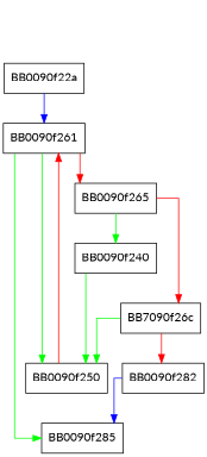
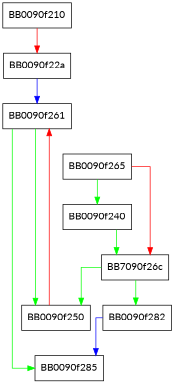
  digraph {
    fontname=Lato
    splines=ortho
    node [fontname=Lato shape=box]
    edge [color=red fontname=Lato]
+   BB0090f210
    BB0090f22a
    BB0090f261
    BB0090f285
    BB0090f250
    BB0090f265
    BB0090f240
    n8 [label=BB7090f26c]
    BB0090f282
+   BB0090f210 -> BB0090f22a
    BB0090f22a -> BB0090f261 [color=blue]
    BB0090f261 -> BB0090f285 [color=green]
    BB0090f261 -> BB0090f250 [color=green]
-   BB0090f261 -> BB0090f265
    BB0090f250 -> BB0090f261
    BB0090f265 -> BB0090f240 [color=green]
    BB0090f265 -> n8
-   BB0090f240 -> BB0090f250 [color=green]
+   BB0090f240 -> n8 [color=green]
    n8 -> BB0090f250 [color=green]
-   n8 -> BB0090f282
+   n8 -> BB0090f282 [color=green]
    BB0090f282 -> BB0090f285 [color=blue]
  }
